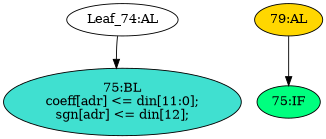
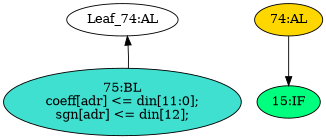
  strict digraph {
    node [statements="[]" style=filled]
    edge [cond="[]" lineno=None]
    n1 [def_var="['coeff', 'sgn']" label="Leaf_74:AL" statements="" style=""]
    n2 [ast="<pyverilog.vparser.ast.Block object at 0x7fc74ab6e710>" fillcolor=turquoise label="75:BL\ncoeff[adr] <= din[11:0];\nsgn[adr] <= din[12];" statements="[<pyverilog.vparser.ast.NonblockingSubstitution object at 0x7fc74adec050>, <pyverilog.vparser.ast.NonblockingSubstitution object at 0x7fc74adec190>]" typ=Block]
-   n3 [ast="<pyverilog.vparser.ast.IfStatement object at 0x7fc74ab6e750>" fillcolor=springgreen label="75:IF" typ=IfStatement]
-   n4 [ast="<pyverilog.vparser.ast.Always object at 0x7fc74ab6e850>" clk_sens=True fillcolor=gold label="79:AL" sens="['clk']" typ=Always use_var="['din', 'wr']"]
-   n1 -> n2
+   n3 [ast="<pyverilog.vparser.ast.IfStatement object at 0x7fc74ab6e750>" fillcolor=springgreen label="15:IF" typ=IfStatement]
+   n4 [ast="<pyverilog.vparser.ast.Always object at 0x7fc74ab6e850>" clk_sens=True fillcolor=gold label="74:AL" sens="['clk']" typ=Always use_var="['din', 'wr']"]
+   n2 -> n1
    n4 -> n3
  }
